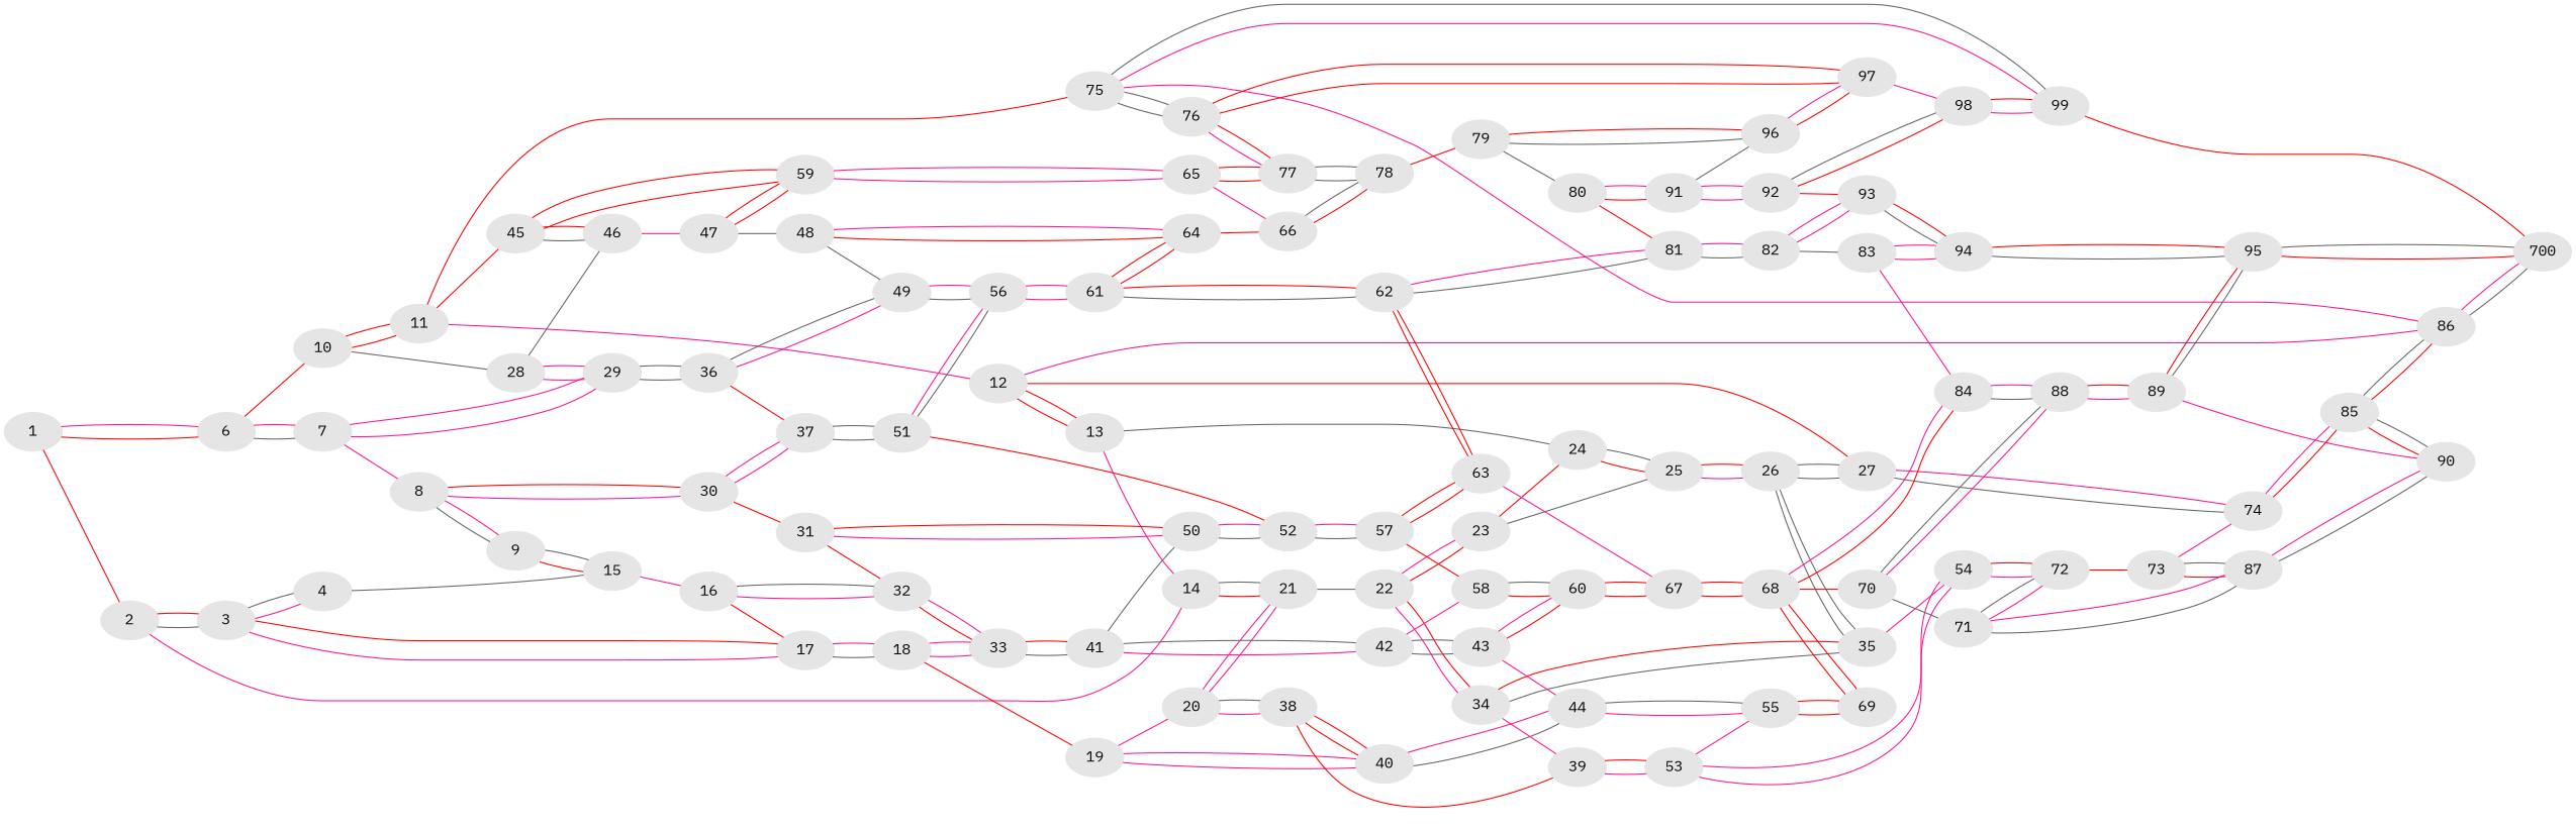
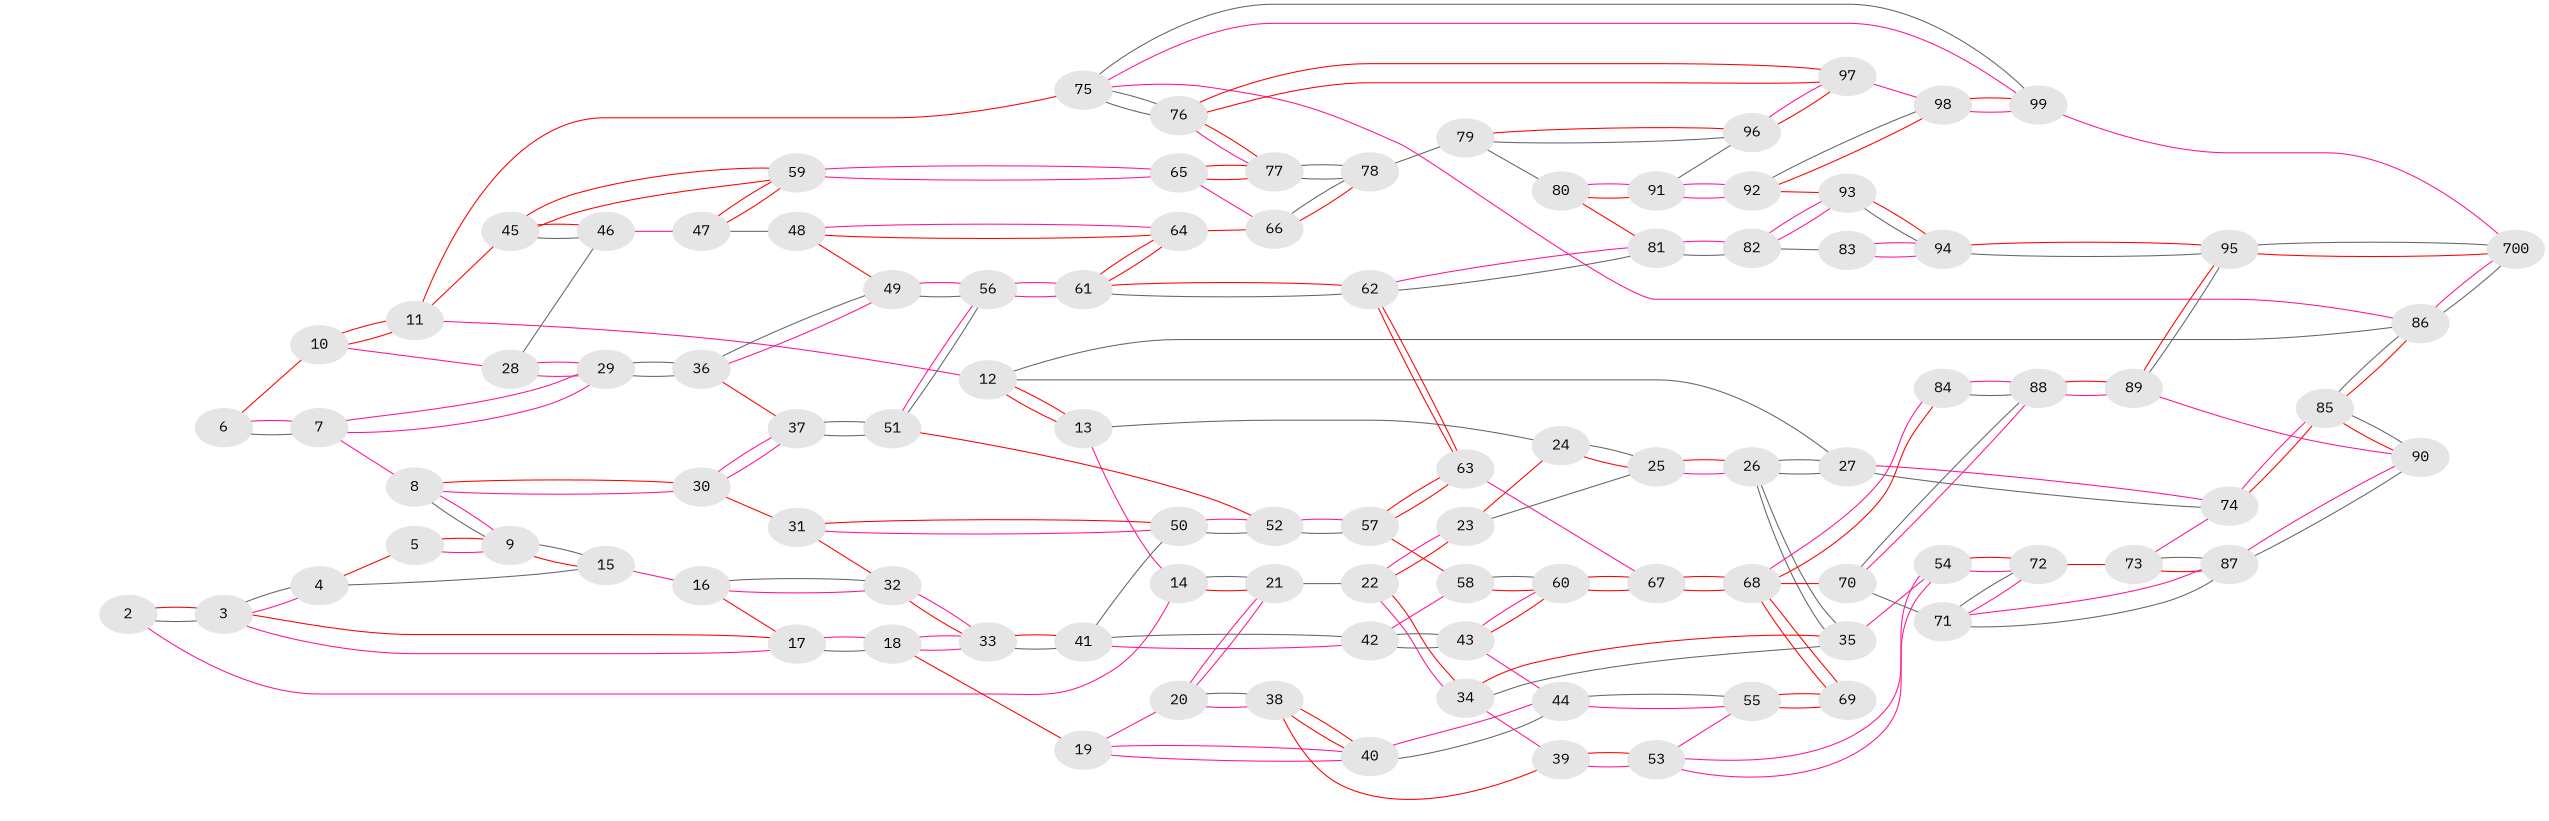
  graph {
    fontname="IBM Plex Mono"
    rankdir=LR
    node [color=gray90 fontname="IBM Plex Mono" style=filled]
    edge [color=deeppink fontname="IBM Plex Mono"]
-   1
    2
    6
    3
    14
    7
    10
    4
    17
    21
+   5
    15
    18
    9
    16
    8
    29
    11
    28
    30
    36
    31
    37
    12
    45
    75
    46
    13
    27
    86
    59
    76
    99
    24
    74
    n36 [label=700]
    25
    22
    32
    33
    19
    20
    40
    41
    38
    44
    39
    23
    34
    35
    26
    54
    85
    47
    49
    50
    51
    52
    42
    53
    72
    56
    55
    43
    58
    60
    67
    69
    65
    48
    64
    66
    61
    57
    63
    73
    62
    77
    68
    81
    82
    78
    79
    84
    70
    88
    71
    87
    89
    90
    97
    98
    80
    96
    91
    92
    83
    93
    94
    95
-   1 -- 2 [color=red]
-   1 -- 6 [color=red]
-   1 -- 6
    2 -- 3 [color=gray40]
    2 -- 3 [color=red]
    2 -- 14
    6 -- 7 [color=gray40]
    6 -- 7
    6 -- 10 [color=red]
    3 -- 4
    3 -- 4 [color=gray40]
    3 -- 17
    3 -- 17 [color=red]
    14 -- 21 [color=red]
    14 -- 21 [color=gray40]
    7 -- 8
    7 -- 29
    7 -- 29
    10 -- 11 [color=red]
    10 -- 11 [color=red]
-   10 -- 28 [color=gray40]
+   10 -- 28
+   4 -- 5 [color=red]
    4 -- 15 [color=gray40]
    17 -- 18 [color=gray40]
    17 -- 18
    21 -- 22 [color=gray40]
+   5 -- 9
+   5 -- 9 [color=red]
    15 -- 16
    18 -- 33
    18 -- 33
    18 -- 19 [color=red]
    9 -- 15 [color=red]
    9 -- 15 [color=gray40]
    16 -- 17 [color=red]
    16 -- 32
    16 -- 32 [color=gray40]
    8 -- 9 [color=gray40]
    8 -- 9
    8 -- 30
    8 -- 30 [color=red]
    29 -- 36 [color=gray40]
    29 -- 36 [color=gray40]
    11 -- 12
    11 -- 45 [color=red]
    11 -- 75 [color=red]
    28 -- 29
    28 -- 29
    28 -- 46 [color=gray40]
    30 -- 31 [color=red]
    30 -- 37
    30 -- 37
    36 -- 37 [color=red]
    36 -- 49
    36 -- 49 [color=gray40]
    31 -- 32 [color=red]
    31 -- 50
    31 -- 50 [color=red]
    37 -- 51 [color=gray40]
    37 -- 51 [color=gray40]
    12 -- 13 [color=red]
    12 -- 13 [color=red]
-   12 -- 27 [color=red]
-   12 -- 86
+   12 -- 27 [color=gray40]
+   12 -- 86 [color=gray40]
    45 -- 46 [color=gray40]
    45 -- 46 [color=red]
    45 -- 59 [color=red]
    45 -- 59 [color=red]
    75 -- 86
    75 -- 76 [color=gray40]
    75 -- 76 [color=gray40]
    75 -- 99
    75 -- 99 [color=gray40]
    46 -- 47
    13 -- 14
    13 -- 24 [color=gray40]
    27 -- 74 [color=gray40]
    27 -- 74
    86 -- n36 [color=gray40]
    86 -- n36
    59 -- 65
    59 -- 65
    76 -- 77
    76 -- 77 [color=red]
    76 -- 97 [color=red]
    76 -- 97 [color=red]
-   99 -- n36 [color=red]
+   99 -- n36
    24 -- 25 [color=red]
    24 -- 25 [color=gray40]
    74 -- 85 [color=red]
    74 -- 85
    25 -- 26
    25 -- 26 [color=red]
    22 -- 23 [color=red]
    22 -- 23
    22 -- 34
    22 -- 34 [color=red]
    32 -- 33 [color=red]
    32 -- 33
    33 -- 41 [color=gray40]
    33 -- 41 [color=red]
    19 -- 20
    19 -- 40
    19 -- 40
    20 -- 21
    20 -- 21
    20 -- 38
    20 -- 38 [color=gray40]
    40 -- 44 [color=gray40]
    40 -- 44
    41 -- 50 [color=gray40]
    41 -- 42
    41 -- 42 [color=gray40]
    38 -- 40 [color=red]
    38 -- 40 [color=red]
    38 -- 39 [color=red]
    44 -- 55
    44 -- 55 [color=gray40]
    39 -- 53
    39 -- 53 [color=red]
    23 -- 24 [color=red]
    23 -- 25 [color=gray40]
    34 -- 39
    34 -- 35 [color=gray40]
    34 -- 35 [color=red]
    35 -- 54
    26 -- 27 [color=gray40]
    26 -- 27 [color=gray40]
    26 -- 35 [color=gray40]
    26 -- 35 [color=gray40]
    54 -- 72
    54 -- 72 [color=red]
    85 -- 86 [color=red]
    85 -- 86 [color=gray40]
    85 -- 90 [color=red]
    85 -- 90 [color=gray40]
    47 -- 59 [color=red]
    47 -- 59 [color=red]
    47 -- 48 [color=gray40]
    49 -- 56 [color=gray40]
    49 -- 56
    50 -- 52 [color=gray40]
    50 -- 52
    51 -- 52 [color=red]
    51 -- 56 [color=gray40]
    51 -- 56
    52 -- 57 [color=gray40]
    52 -- 57
    42 -- 43 [color=gray40]
    42 -- 43 [color=gray40]
    42 -- 58
    53 -- 54
    53 -- 54
    53 -- 55
    72 -- 73 [color=red]
    56 -- 61
    56 -- 61
    55 -- 69 [color=red]
    55 -- 69 [color=red]
    43 -- 44
    43 -- 60 [color=red]
    43 -- 60
    58 -- 60 [color=red]
    58 -- 60 [color=gray40]
    60 -- 67 [color=red]
    60 -- 67 [color=red]
    67 -- 68 [color=red]
    67 -- 68 [color=red]
    65 -- 66
    65 -- 77 [color=red]
    65 -- 77 [color=red]
-   48 -- 49 [color=gray40]
+   48 -- 49 [color=red]
    48 -- 64 [color=red]
    48 -- 64
    64 -- 66 [color=red]
    66 -- 78 [color=red]
    66 -- 78 [color=gray40]
    61 -- 64 [color=red]
    61 -- 64 [color=red]
    61 -- 62 [color=gray40]
    61 -- 62 [color=red]
    57 -- 58 [color=red]
    57 -- 63 [color=red]
    57 -- 63 [color=red]
    63 -- 67
    73 -- 74
    73 -- 87 [color=red]
    73 -- 87 [color=gray40]
    62 -- 63 [color=red]
    62 -- 63 [color=red]
    62 -- 81 [color=gray40]
    62 -- 81
    77 -- 78 [color=gray40]
    77 -- 78 [color=gray40]
    68 -- 69 [color=red]
    68 -- 69 [color=red]
    68 -- 84 [color=red]
    68 -- 84
    68 -- 70 [color=red]
    81 -- 82 [color=gray40]
    81 -- 82
    82 -- 83 [color=gray40]
    82 -- 93
    82 -- 93
-   78 -- 79 [color=red]
+   78 -- 79 [color=gray40]
    79 -- 80 [color=gray40]
    79 -- 96 [color=gray40]
    79 -- 96 [color=red]
    84 -- 88 [color=gray40]
    84 -- 88
    70 -- 88
    70 -- 88 [color=gray40]
    70 -- 71 [color=gray40]
    88 -- 89
    88 -- 89 [color=red]
    71 -- 72
    71 -- 72 [color=gray40]
    71 -- 87 [color=gray40]
    71 -- 87
    87 -- 90 [color=gray40]
    87 -- 90
    89 -- 90
    89 -- 95 [color=gray40]
    89 -- 95 [color=red]
    97 -- 98
    98 -- 99
    98 -- 99 [color=red]
    80 -- 81 [color=red]
    80 -- 91 [color=red]
    80 -- 91
    96 -- 97 [color=red]
    96 -- 97
    91 -- 96 [color=gray40]
    91 -- 92
    91 -- 92
    92 -- 98 [color=red]
    92 -- 98 [color=gray40]
    92 -- 93 [color=red]
-   83 -- 84
    83 -- 94
    83 -- 94
    93 -- 94 [color=gray40]
    93 -- 94 [color=red]
    94 -- 95 [color=gray40]
    94 -- 95 [color=red]
    95 -- n36 [color=red]
    95 -- n36 [color=gray40]
  }
